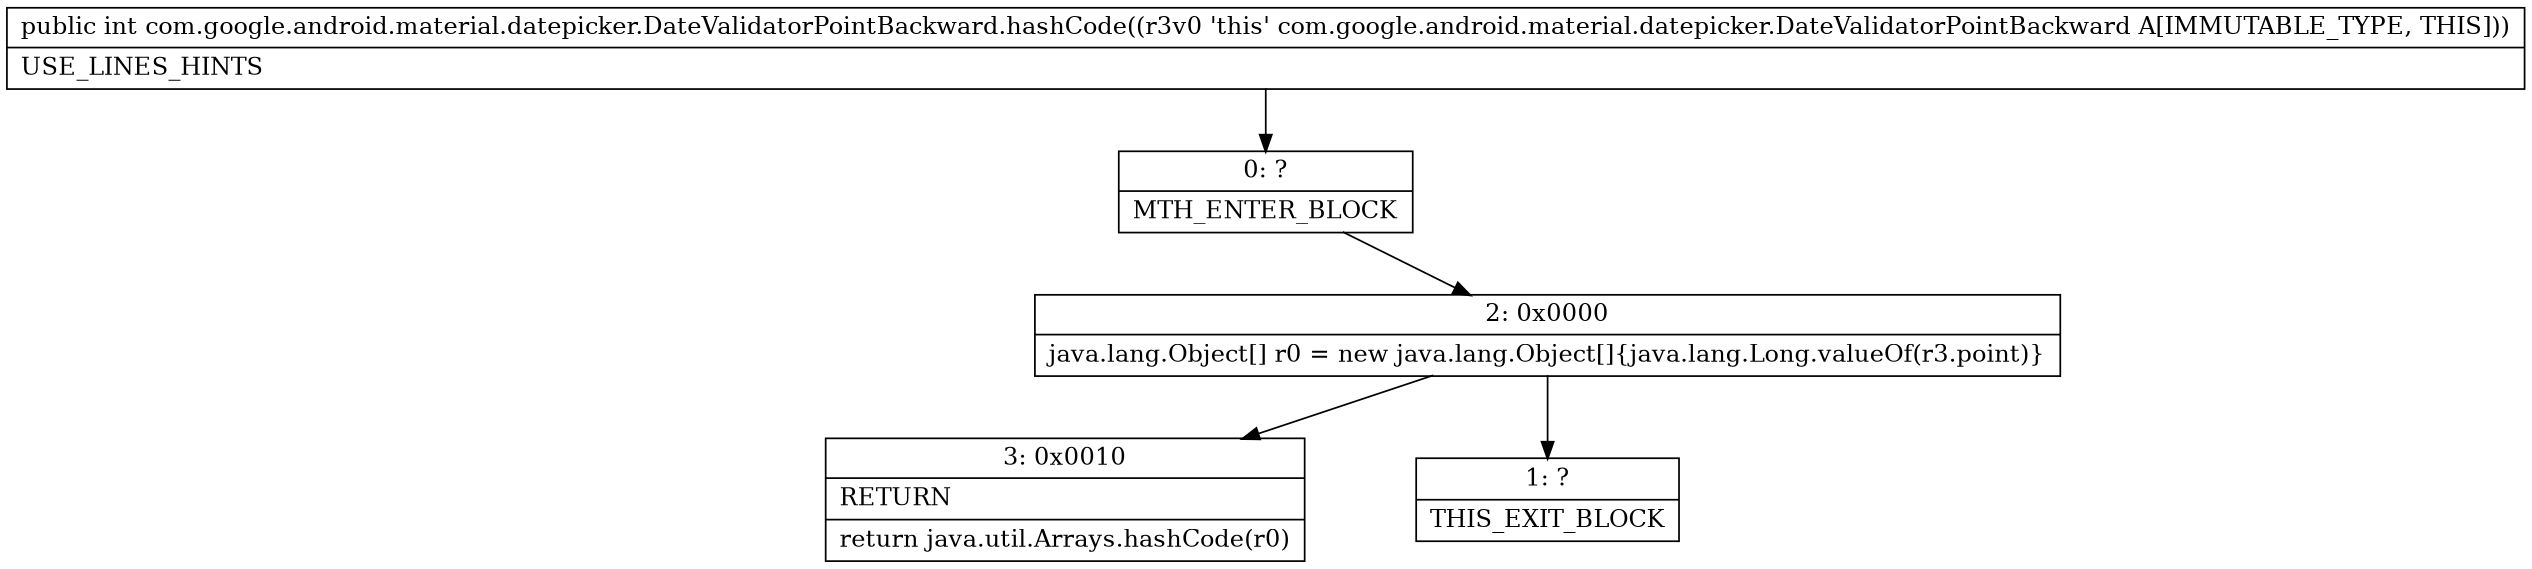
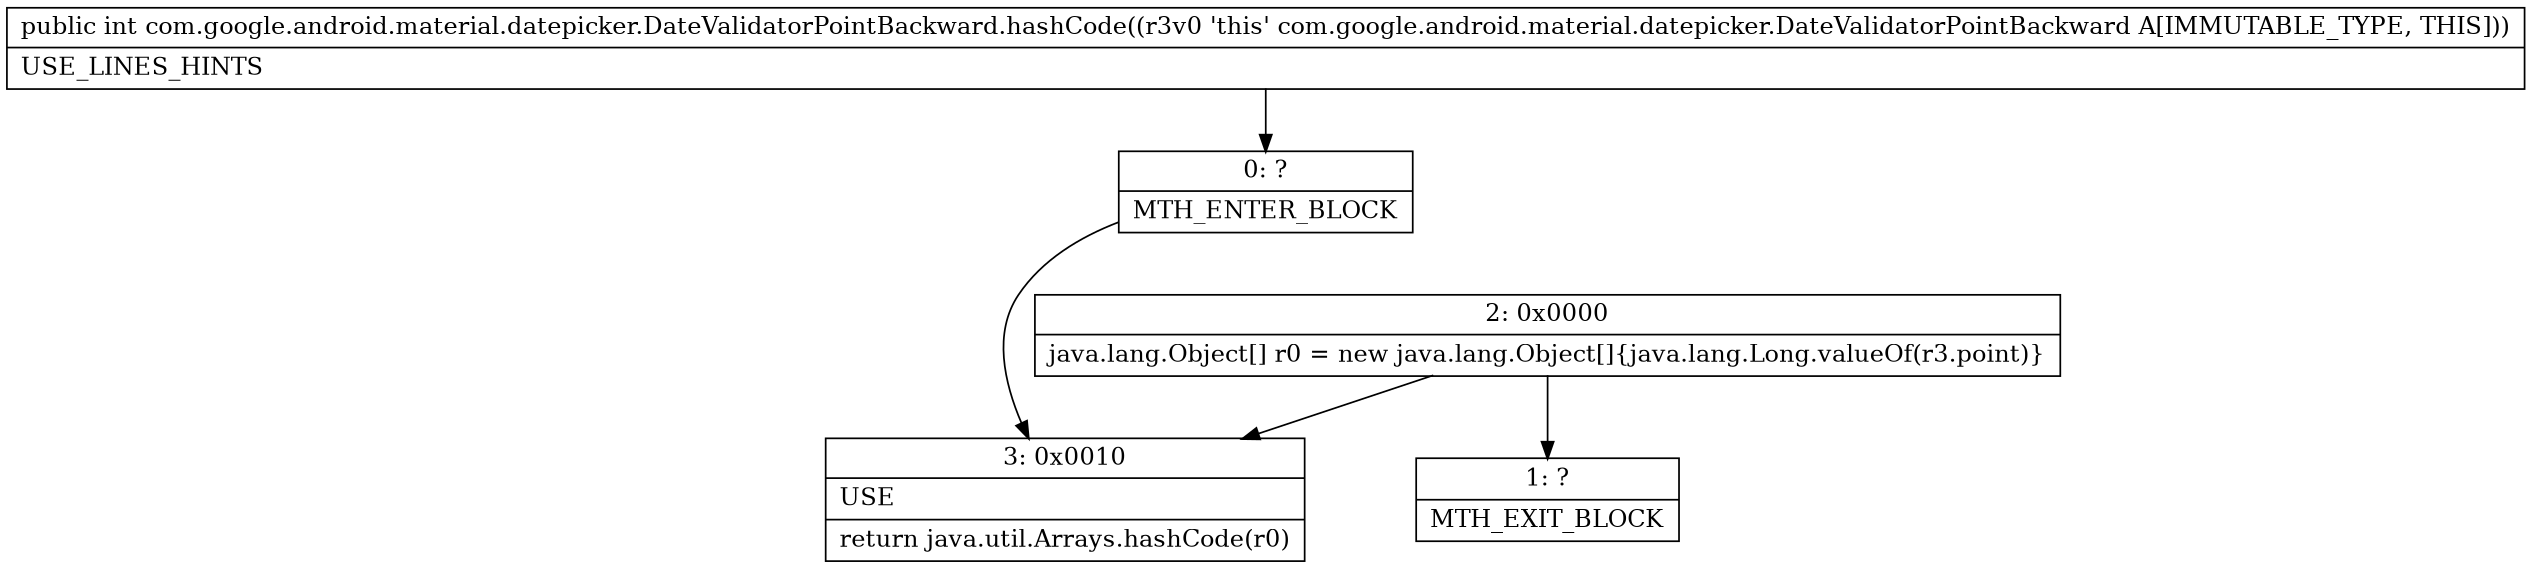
  digraph {
    node [shape=record]
    n1 [label="{0\:\ ?|MTH_ENTER_BLOCK\l}"]
    n2 [label="{2\:\ 0x0000|java.lang.Object[] r0 = new java.lang.Object[]\{java.lang.Long.valueOf(r3.point)\}\l}"]
-   n3 [label="{3\:\ 0x0010|RETURN\l|return java.util.Arrays.hashCode(r0)\l}"]
-   n4 [label="{1\:\ ?|THIS_EXIT_BLOCK\l}"]
+   n3 [label="{3\:\ 0x0010|USE\l|return java.util.Arrays.hashCode(r0)\l}"]
+   n4 [label="{1\:\ ?|MTH_EXIT_BLOCK\l}"]
    n5 [label="{public int com.google.android.material.datepicker.DateValidatorPointBackward.hashCode((r3v0 'this' com.google.android.material.datepicker.DateValidatorPointBackward A[IMMUTABLE_TYPE, THIS]))  | USE_LINES_HINTS\l}"]
-   n1 -> n2
+   n1 -> n3
    n2 -> n3
    n2 -> n4
    n5 -> n1
  }
